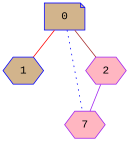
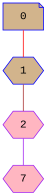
  graph {
    fontname="Liberation Mono"
    node [color=blue fillcolor=tan fontname="Liberation Mono" shape=hexagon style=filled]
    edge [fontname="Liberation Mono"]
    n1 [label=0 shape=note]
    n2 [label=1]
    n3 [color=purple fillcolor=lightpink label=7]
    n4 [color=purple fillcolor=lightpink label=2]
    n1 -- n2 [color=red]
-   n1 -- n3 [color=blue style=dotted]
-   n1 -- n4 [color=brown]
+   n2 -- n4 [color=brown]
    n4 -- n3 [color=purple]
  }
